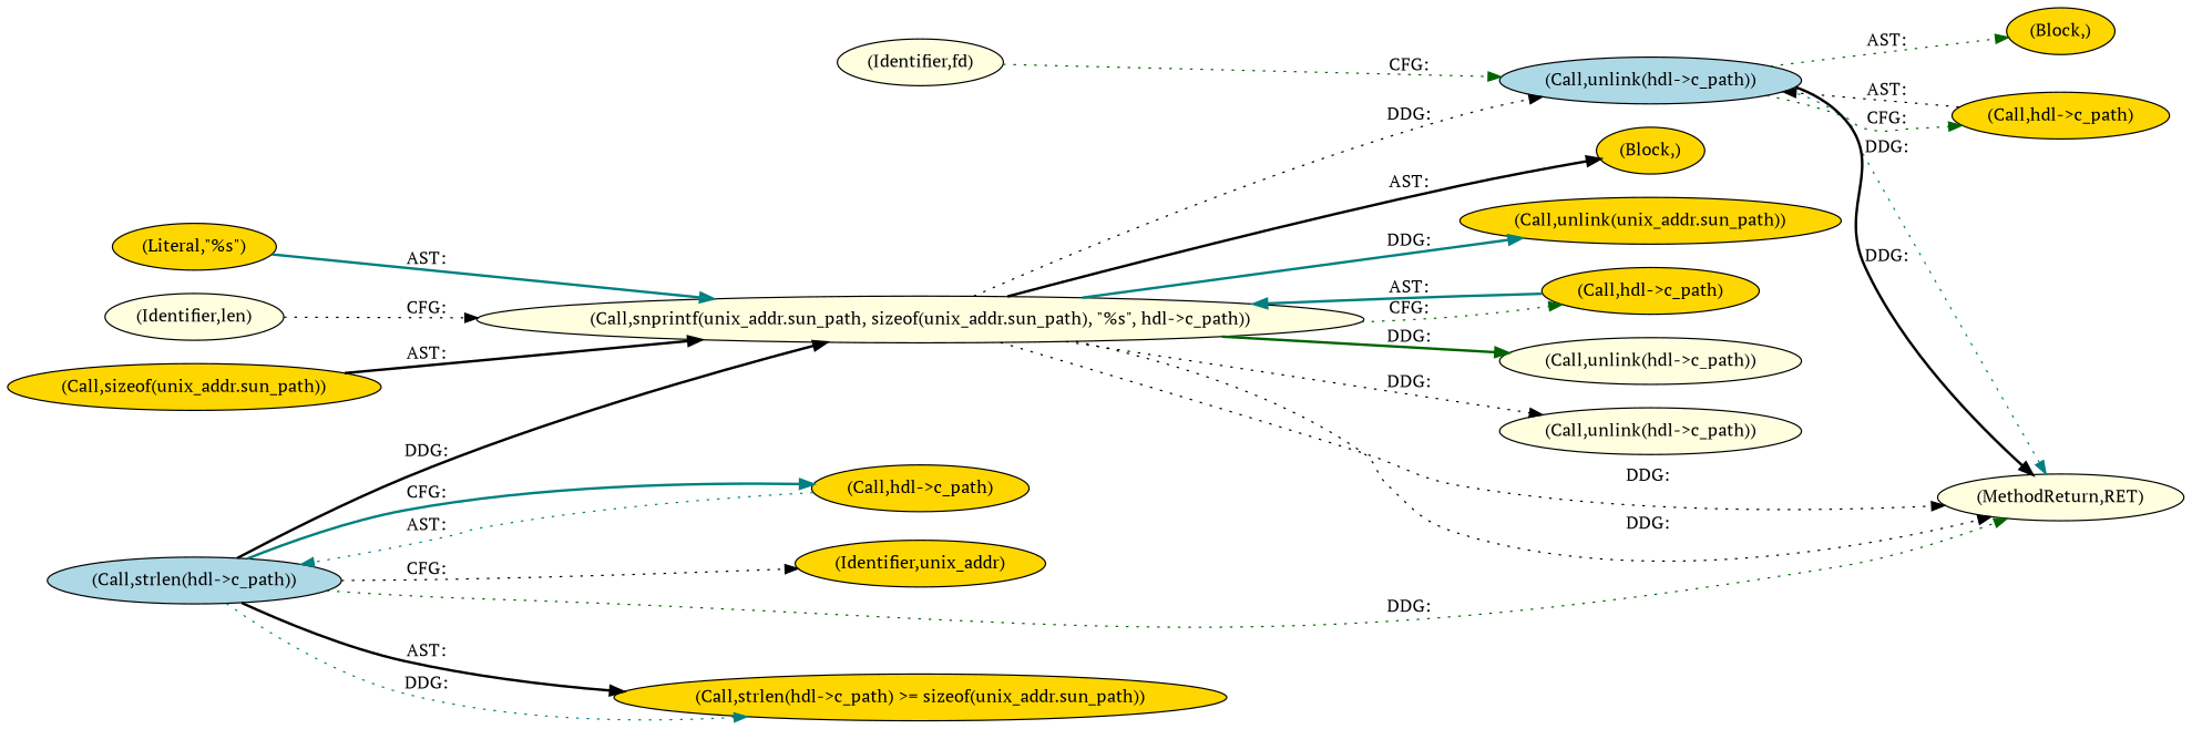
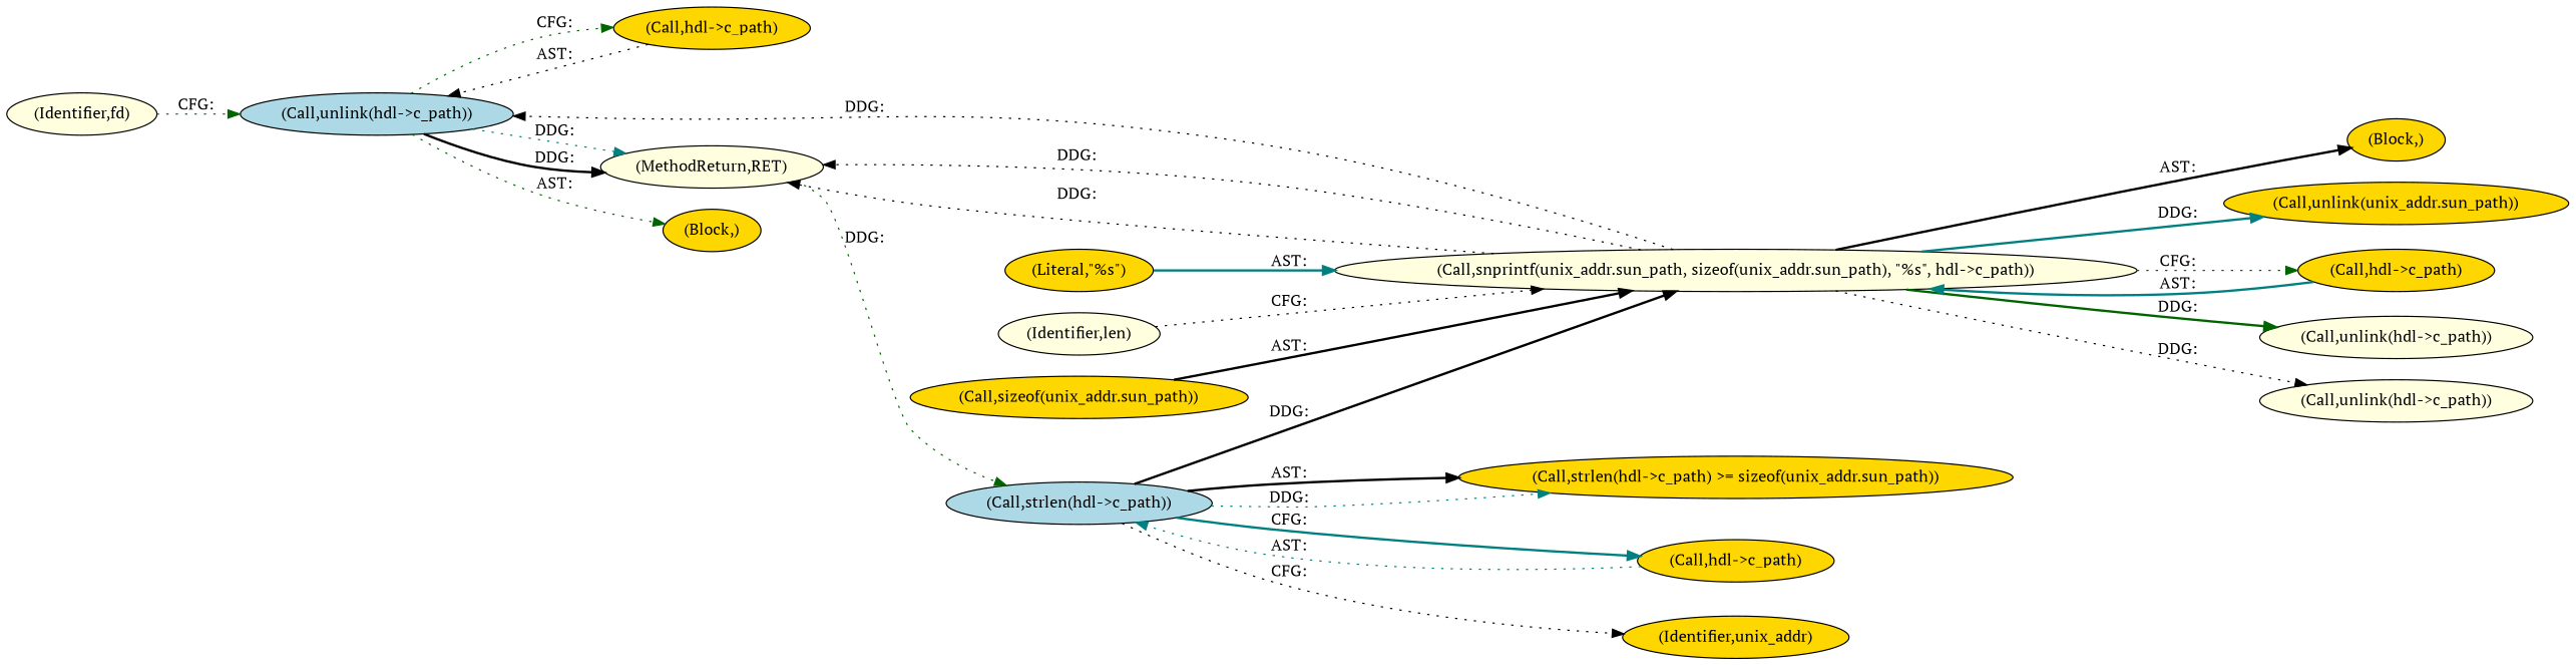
  digraph {
    fontname="PT Serif"
    rankdir=LR
    node [fillcolor=gold fontname="PT Serif" style=filled]
    edge [color=black fontname="PT Serif" style=dotted]
    n1 [fillcolor=lightblue label="(Call,unlink(hdl->c_path))"]
    n2 [label="(Call,hdl->c_path)"]
    n3 [fillcolor=lightyellow label="(MethodReturn,RET)"]
    n4 [label="(Block,)"]
    n5 [fillcolor=lightyellow label="(Call,snprintf(unix_addr.sun_path, sizeof(unix_addr.sun_path), \"%s\", hdl->c_path))"]
    n6 [label="(Block,)"]
    n7 [label="(Call,unlink(unix_addr.sun_path))"]
    n8 [label="(Call,hdl->c_path)"]
    n9 [fillcolor=lightyellow label="(Call,unlink(hdl->c_path))"]
    n10 [fillcolor=lightyellow label="(Call,unlink(hdl->c_path))"]
    n11 [fillcolor=lightblue label="(Call,strlen(hdl->c_path))"]
    n12 [label="(Call,strlen(hdl->c_path) >= sizeof(unix_addr.sun_path))"]
    n13 [label="(Call,hdl->c_path)"]
    n14 [label="(Identifier,unix_addr)"]
    n15 [label="(Literal,\"%s\")"]
    n16 [fillcolor=lightyellow label="(Identifier,len)"]
    n17 [label="(Call,sizeof(unix_addr.sun_path))"]
    n18 [fillcolor=lightyellow label="(Identifier,fd)"]
    n1 -> n2 [color=darkgreen label="CFG: "]
    n1 -> n3 [color=teal label="DDG: "]
    n1 -> n3 [label="DDG: " style=bold]
    n1 -> n4 [color=darkgreen label="AST: "]
    n2 -> n1 [label="AST: "]
    n5 -> n1 [label="DDG: "]
    n5 -> n3 [label="DDG: "]
    n5 -> n3 [label="DDG: "]
    n5 -> n6 [label="AST: " style=bold]
    n5 -> n7 [color=teal label="DDG: " style=bold]
    n5 -> n8 [color=darkgreen label="CFG: "]
    n5 -> n9 [color=darkgreen label="DDG: " style=bold]
    n5 -> n10 [label="DDG: "]
    n8 -> n5 [color=teal label="AST: " style=bold]
-   n11 -> n3 [color=darkgreen label="DDG: "]
+   n3 -> n11 [color=darkgreen label="DDG: "]
    n11 -> n5 [label="DDG: " style=bold]
    n11 -> n12 [label="AST: " style=bold]
    n11 -> n12 [color=teal label="DDG: "]
    n11 -> n13 [color=teal label="CFG: " style=bold]
    n11 -> n14 [label="CFG: "]
    n13 -> n11 [color=teal label="AST: "]
    n15 -> n5 [color=teal label="AST: " style=bold]
    n16 -> n5 [label="CFG: "]
    n17 -> n5 [label="AST: " style=bold]
    n18 -> n1 [color=darkgreen label="CFG: "]
  }
